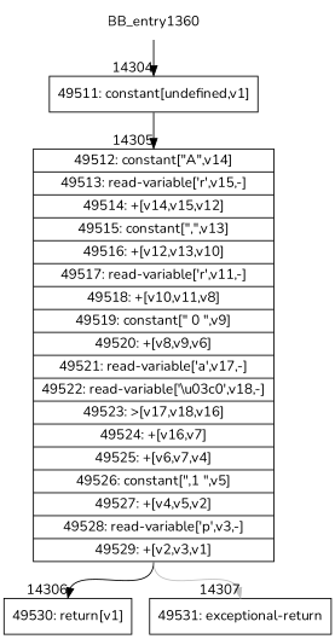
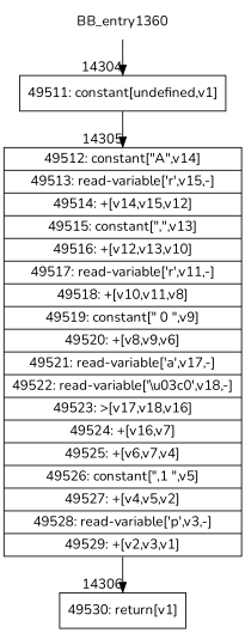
  digraph {
    fontname=Nunito
    rankdir=TD
    node [fontname=Nunito shape=record]
    edge [fontname=Nunito headport=n tailport=s]
    n1 [label=BB_entry1360 shape=none]
    n2 [label="{49511: constant[undefined,v1]}"]
    n3 [label="{49512: constant[\"A\",v14]|49513: read-variable['r',v15,-]|49514: +[v14,v15,v12]|49515: constant[\",\",v13]|49516: +[v12,v13,v10]|49517: read-variable['r',v11,-]|49518: +[v10,v11,v8]|49519: constant[\" 0 \",v9]|49520: +[v8,v9,v6]|49521: read-variable['a',v17,-]|49522: read-variable['\\u03c0',v18,-]|49523: \>[v17,v18,v16]|49524: +[v16,v7]|49525: +[v6,v7,v4]|49526: constant[\",1 \",v5]|49527: +[v4,v5,v2]|49528: read-variable['p',v3,-]|49529: +[v2,v3,v1]}"]
    n4 [label="{49530: return[v1]}"]
-   n5 [label="{49531: exceptional-return}"]
    n1 -> n2 [headlabel="    14304"]
    n2 -> n3 [headlabel="      14305"]
    n3 -> n4 [headlabel="      14306"]
-   n3 -> n5 [color=gray headlabel="      14307"]
  }
